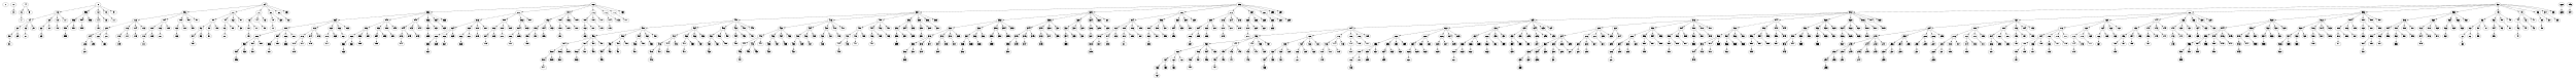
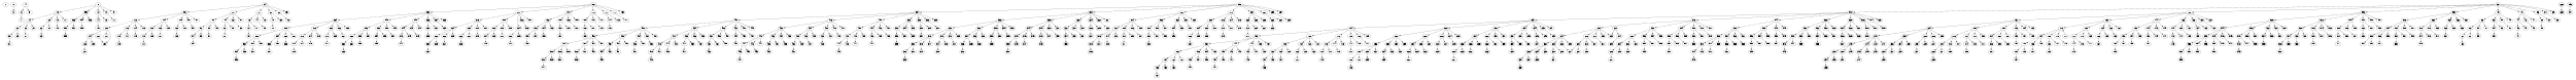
  digraph {
    1
    n2 [label=0]
    3
    4
    6
    5
    7
    8
    16
    992
    12
    10
    9
    24
    20
    18
    17
    996
    994
    993
    14
    13
    11
    28
    26
    25
    22
    21
    19
    30
    29
    27
    31
    23
    998
    997
    995
    999
    15
    64
    96
    80
    72
    68
    66
    65
    112
    104
    100
    98
    97
    88
    84
    82
    81
    76
    74
    73
    70
    69
    67
    120
    116
    114
    113
    108
    106
    105
    102
    101
    99
    124
    122
    121
    118
    117
    115
    126
    125
    123
    127
    119
    110
    109
    107
    111
    103
    92
    90
    89
    86
    85
    83
    94
    93
    91
    95
    87
    78
    77
    75
    79
    71
    768
    832
    800
    784
    776
    772
    770
    769
    864
    848
    840
    836
    834
    833
    816
    808
    804
    802
    801
    792
    788
    786
    785
    780
    778
    777
    774
    773
    771
    880
    872
    868
    866
    865
    856
    852
    850
    849
    844
    842
    841
    838
    837
    835
    888
    884
    882
    881
    876
    874
    873
    870
    869
    867
    892
    890
    889
    886
    885
    883
    894
    893
    891
    895
    887
    878
    877
    875
    879
    871
    860
    858
    857
    854
    853
    851
    862
    861
    859
    863
    855
    846
    845
    843
    847
    839
    824
    820
    818
    817
    812
    810
    809
    806
    805
    803
    828
    826
    825
    822
    821
    819
    830
    829
    827
    831
    823
    814
    813
    811
    815
    807
    796
    794
    793
    790
    789
    787
    798
    797
    795
    799
    791
    782
    781
    779
    783
    775
    256
    384
    320
    288
    272
    264
    260
    258
    257
    448
    416
    400
    392
    388
    386
    385
    352
    336
    328
    324
    322
    321
    304
    296
    292
    290
    289
    280
    276
    274
    273
    268
    266
    265
    262
    261
    259
    480
    464
    456
    452
    450
    449
    432
    424
    420
    418
    417
    408
    404
    402
    401
    396
    394
    393
    390
    389
    387
    496
    488
    484
    482
    481
    472
    468
    466
    465
    460
    458
    457
    454
    453
    451
    504
    500
    498
    497
    492
    490
    489
    486
    485
    483
    508
    506
    505
    502
    501
    499
    510
    509
    507
    511
    503
    494
    493
    491
    495
    487
    476
    474
    473
    470
    469
    467
    478
    477
    475
    479
    471
    462
    461
    459
    463
    455
    440
    436
    434
    433
    428
    426
    425
    422
    421
    419
    444
    442
    441
    438
    437
    435
    446
    445
    443
    447
    439
    430
    429
    427
    431
    423
    412
    410
    409
    406
    405
    403
    414
    413
    411
    415
    407
    398
    397
    395
    399
    391
    368
    360
    356
    354
    353
    344
    340
    338
    337
    332
    330
    329
    326
    325
    323
    376
    372
    370
    369
    364
    362
    361
    358
    357
    355
    380
    378
    377
    374
    373
    371
    382
    381
    379
    383
    375
    366
    365
    363
    367
    359
    348
    346
    345
    342
    341
    339
    350
    349
    347
    351
    343
    334
    333
    331
    335
    327
    312
    308
    306
    305
    300
    298
    297
    294
    293
    291
    316
    314
    313
    310
    309
    307
    318
    317
    315
    319
    311
    302
    301
    299
    303
    295
    284
    282
    281
    278
    277
    275
    286
    285
    283
    287
    279
    270
    269
    267
    271
    263
    32
    512
    128
    896
    960
    48
    40
    36
    34
    33
    640
    576
    544
    528
    520
    516
    514
    513
    192
    160
    144
    136
    132
    130
    129
    928
    912
    904
    900
    898
    897
    976
    968
    964
    962
    961
    56
    52
    50
    49
    44
    42
    41
    38
    37
    35
    704
    672
    656
    648
    644
    642
    641
    608
    592
    584
    580
    578
    577
    560
    552
    548
    545
    536
    532
    530
    529
    524
    522
    521
    518
    517
    515
    736
    720
    712
    708
    706
    705
    688
    680
    676
    674
    673
    664
    660
    658
    657
    652
    650
    649
    646
    645
    643
    752
    744
    740
    738
    737
    728
    724
    722
    721
    716
    714
    713
    710
    709
    707
    760
    756
    754
    753
    748
    746
    745
    742
    741
    739
    764
    762
    761
    758
    757
    755
    766
    765
    763
    767
    759
    750
    749
    747
    751
    743
    732
    730
    729
    726
    725
    723
    734
    733
    731
    735
    727
    718
    717
    715
    719
    711
    696
    692
    690
    689
    684
    682
    681
    678
    677
    675
    700
    698
    697
    694
    693
    691
    702
    701
    699
    703
    695
    686
    685
    683
    687
    679
    668
    666
    665
    662
    661
    659
    670
    669
    667
    671
    663
    654
    653
    651
    655
    647
    624
    616
    610
    609
    613
    600
    596
    594
    593
    588
    586
    585
    582
    581
    579
    632
    628
    626
    625
    620
    618
    617
    612
    614
    611
    636
    634
    633
    630
    629
    627
    638
    637
    635
    639
    631
    621
    619
    622
    623
    615
    604
    602
    601
    598
    597
    595
    606
    605
    603
    607
    599
    590
    589
    587
    591
    583
    568
    564
    562
    561
    556
    554
    553
    550
    549
    546
    547
    572
    570
    569
    566
    565
    563
    574
    573
    571
    575
    567
    558
    557
    555
    559
    551
    540
    538
    537
    534
    533
    531
    542
    541
    539
    543
    535
    526
    525
    523
    527
    519
    224
    208
    200
    196
    194
    193
    176
    168
    164
    162
    161
    152
    148
    146
    145
    140
    138
    137
    134
    133
    131
    240
    232
    228
    226
    225
    216
    212
    210
    209
    204
    202
    201
    198
    197
    195
    248
    244
    242
    241
    236
    234
    233
    230
    229
    227
    252
    250
    249
    246
    245
    243
    254
    253
    251
    255
    247
    238
    237
    235
    239
    231
    220
    218
    217
    214
    213
    211
    222
    221
    219
    223
    215
    206
    205
    203
    207
    199
    184
    180
    178
    177
    172
    170
    169
    166
    165
    163
    188
    186
    185
    182
    181
    179
    190
    189
    187
    191
    183
    174
    173
    171
    175
    167
    156
    154
    153
    150
    149
    147
    158
    157
    155
    159
    151
    142
    141
    139
    143
    135
    944
    936
    932
    930
    929
    920
    916
    914
    913
    908
    906
    905
    902
    901
    899
    952
    948
    946
    945
    940
    938
    937
    934
    933
    931
    956
    954
    953
    950
    949
    947
    958
    957
    955
    959
    951
    942
    941
    939
    943
    935
    924
    922
    921
    918
    917
    915
    926
    925
    923
    927
    919
    910
    909
    907
    911
    903
    984
    980
    978
    977
    972
    970
    969
    966
    965
    963
    988
    986
    985
    982
    981
    979
    990
    989
    987
-   991
    983
    974
    973
    971
    975
    967
    60
    58
    57
    54
    53
    51
    62
    61
    59
    63
    55
    46
    45
    43
    47
    39
    n2 -> 3
    4 -> 6
    4 -> 5
    6 -> 7
    8 -> 16
    8 -> 992
    8 -> 12
    8 -> 10
    8 -> 9
    16 -> 24
    16 -> 20
    16 -> 18
    16 -> 17
    992 -> 996
    992 -> 994
    992 -> 993
    12 -> 14
    12 -> 13
    10 -> 11
    24 -> 28
    24 -> 26
    24 -> 25
    20 -> 22
    20 -> 21
    18 -> 19
    996 -> 998
    996 -> 997
    994 -> 995
    14 -> 15
    28 -> 30
    28 -> 29
    26 -> 27
    22 -> 23
    30 -> 31
    998 -> 999
    64 -> 96
    64 -> 80
    64 -> 72
    64 -> 68
    64 -> 66
    64 -> 65
    96 -> 112
    96 -> 104
    96 -> 100
    96 -> 98
    96 -> 97
    80 -> 88
    80 -> 84
    80 -> 82
    80 -> 81
    72 -> 76
    72 -> 74
    72 -> 73
    68 -> 70
    68 -> 69
    66 -> 67
    112 -> 120
    112 -> 116
    112 -> 114
    112 -> 113
    104 -> 108
    104 -> 106
    104 -> 105
    100 -> 102
    100 -> 101
    98 -> 99
    88 -> 92
    88 -> 90
    88 -> 89
    84 -> 86
    84 -> 85
    82 -> 83
    76 -> 78
    76 -> 77
    74 -> 75
    70 -> 71
    120 -> 124
-   120 -> 122
+   120 -> 123
    120 -> 121
    116 -> 118
    116 -> 117
    114 -> 115
    108 -> 110
    108 -> 109
    106 -> 107
    102 -> 103
    124 -> 126
    124 -> 125
    122 -> 123
    118 -> 119
    126 -> 127
    110 -> 111
    92 -> 94
    92 -> 93
    90 -> 91
    86 -> 87
    94 -> 95
    78 -> 79
    768 -> 832
    768 -> 800
    768 -> 784
    768 -> 776
    768 -> 772
    768 -> 770
    768 -> 769
    832 -> 864
    832 -> 848
    832 -> 840
    832 -> 836
    832 -> 834
    832 -> 833
    800 -> 816
    800 -> 808
-   802 -> 804
+   800 -> 804
    800 -> 802
    800 -> 801
    784 -> 792
    784 -> 788
    784 -> 786
    784 -> 785
    776 -> 780
    776 -> 778
    776 -> 777
    772 -> 774
    772 -> 773
    770 -> 771
    864 -> 880
    864 -> 872
    864 -> 868
    864 -> 866
    864 -> 865
    848 -> 856
    848 -> 852
    848 -> 850
    848 -> 849
    840 -> 844
    840 -> 842
    840 -> 841
    836 -> 838
    836 -> 837
    834 -> 835
    816 -> 824
    816 -> 820
    816 -> 818
    816 -> 817
    808 -> 812
    808 -> 810
    808 -> 809
    804 -> 806
    804 -> 805
    802 -> 803
    792 -> 796
    792 -> 794
    792 -> 793
    788 -> 790
    788 -> 789
    786 -> 787
    780 -> 782
    780 -> 781
    778 -> 779
    774 -> 775
    880 -> 888
    880 -> 884
    880 -> 882
    880 -> 881
    872 -> 876
    872 -> 874
    872 -> 873
    868 -> 870
    868 -> 869
    866 -> 867
    856 -> 860
    856 -> 858
    856 -> 857
    852 -> 854
    852 -> 853
    850 -> 851
    844 -> 846
    844 -> 845
    842 -> 843
    838 -> 839
    888 -> 892
    888 -> 890
    888 -> 889
    884 -> 886
    884 -> 885
    882 -> 883
    876 -> 878
    876 -> 877
    874 -> 875
    870 -> 871
    892 -> 894
    892 -> 893
    890 -> 891
    886 -> 887
    894 -> 895
    878 -> 879
    860 -> 862
    860 -> 861
    858 -> 859
    854 -> 855
    862 -> 863
    846 -> 847
    824 -> 828
    824 -> 826
    824 -> 825
    820 -> 822
    820 -> 821
    818 -> 819
    812 -> 814
    812 -> 813
    810 -> 811
    806 -> 807
    828 -> 830
    828 -> 829
    826 -> 827
    822 -> 823
    830 -> 831
    814 -> 815
    796 -> 798
    796 -> 797
    794 -> 795
    790 -> 791
    798 -> 799
    782 -> 783
    256 -> 384
    256 -> 320
    256 -> 288
    256 -> 272
    256 -> 264
    256 -> 260
    256 -> 258
    256 -> 257
    384 -> 448
    384 -> 416
    384 -> 400
    384 -> 392
    384 -> 388
    384 -> 386
    384 -> 385
    320 -> 352
    320 -> 336
    320 -> 328
    320 -> 324
    320 -> 322
    320 -> 321
    288 -> 304
    288 -> 296
    288 -> 292
    288 -> 290
    288 -> 289
    272 -> 280
    272 -> 276
    272 -> 274
    272 -> 273
    264 -> 268
    264 -> 266
    264 -> 265
    260 -> 262
    260 -> 261
    258 -> 259
    448 -> 480
    448 -> 464
    448 -> 456
    448 -> 452
    448 -> 450
    448 -> 449
    416 -> 432
    416 -> 424
    416 -> 420
    416 -> 418
    416 -> 417
    400 -> 408
    400 -> 404
    400 -> 402
    400 -> 401
    392 -> 396
    392 -> 394
    392 -> 393
    388 -> 390
    388 -> 389
    386 -> 387
    352 -> 368
    352 -> 360
    352 -> 356
    352 -> 354
    352 -> 353
    336 -> 344
    336 -> 340
    336 -> 338
    336 -> 337
    328 -> 332
    328 -> 330
    328 -> 329
    324 -> 326
    324 -> 325
    322 -> 323
    304 -> 312
    304 -> 308
    304 -> 306
    304 -> 305
    296 -> 300
    296 -> 298
    296 -> 297
    292 -> 294
    292 -> 293
    290 -> 291
    280 -> 284
    280 -> 282
    280 -> 281
    276 -> 278
    276 -> 277
    274 -> 275
    268 -> 270
    268 -> 269
    266 -> 267
    262 -> 263
    480 -> 496
    480 -> 488
    480 -> 484
    480 -> 482
    480 -> 481
    464 -> 472
    464 -> 468
    464 -> 466
    464 -> 465
    456 -> 460
    456 -> 458
    456 -> 457
    452 -> 454
    452 -> 453
    450 -> 451
    432 -> 440
    432 -> 436
    432 -> 434
    432 -> 433
    424 -> 428
    424 -> 426
    424 -> 425
    420 -> 422
    420 -> 421
    418 -> 419
    408 -> 412
    408 -> 410
    408 -> 409
    404 -> 406
    404 -> 405
    402 -> 403
    396 -> 398
    396 -> 397
    394 -> 395
    390 -> 391
    496 -> 504
    496 -> 500
    496 -> 498
    496 -> 497
    488 -> 492
    488 -> 490
    488 -> 489
    484 -> 486
    484 -> 485
    482 -> 483
    472 -> 476
    472 -> 474
    472 -> 473
    468 -> 470
    468 -> 469
    466 -> 467
    460 -> 462
    460 -> 461
    458 -> 459
    454 -> 455
    504 -> 508
    504 -> 506
    504 -> 505
    500 -> 502
    500 -> 501
    498 -> 499
    492 -> 494
    492 -> 493
    490 -> 491
    486 -> 487
    508 -> 510
    508 -> 509
    506 -> 507
    502 -> 503
    510 -> 511
    494 -> 495
    476 -> 478
    476 -> 477
    474 -> 475
    470 -> 471
    478 -> 479
    462 -> 463
    440 -> 444
    440 -> 442
    440 -> 441
    436 -> 438
    436 -> 437
    434 -> 435
    428 -> 430
    428 -> 429
    426 -> 427
    422 -> 423
    444 -> 446
-   442 -> 445
+   444 -> 445
    442 -> 443
    438 -> 439
    446 -> 447
    430 -> 431
    412 -> 414
    412 -> 413
    410 -> 411
    406 -> 407
    414 -> 415
    398 -> 399
    368 -> 376
    368 -> 372
    368 -> 370
    368 -> 369
    360 -> 364
    360 -> 362
    360 -> 361
    356 -> 358
    356 -> 357
    354 -> 355
    344 -> 348
    344 -> 346
    344 -> 345
    340 -> 342
    340 -> 341
    338 -> 339
    332 -> 334
    332 -> 333
    330 -> 331
    326 -> 327
    376 -> 380
    376 -> 378
    376 -> 377
    372 -> 374
    372 -> 373
    370 -> 371
    364 -> 366
    364 -> 365
    362 -> 363
    358 -> 359
    380 -> 382
    380 -> 381
    378 -> 379
    374 -> 375
    382 -> 383
    366 -> 367
    348 -> 350
    348 -> 349
    346 -> 347
    342 -> 343
    350 -> 351
    334 -> 335
    312 -> 316
    312 -> 314
    312 -> 313
    308 -> 310
    308 -> 309
    306 -> 307
    300 -> 302
    300 -> 301
    298 -> 299
    294 -> 295
    316 -> 318
    316 -> 317
    314 -> 315
    310 -> 311
    318 -> 319
    302 -> 303
    284 -> 286
    284 -> 285
    282 -> 283
    278 -> 279
    286 -> 287
    270 -> 271
    32 -> 512
    32 -> 128
    32 -> 896
    32 -> 960
    32 -> 48
    32 -> 40
    32 -> 36
    32 -> 34
    32 -> 33
    512 -> 640
    512 -> 576
    512 -> 544
    512 -> 528
    512 -> 520
    512 -> 516
    512 -> 514
    512 -> 513
    128 -> 192
    128 -> 160
    128 -> 144
    128 -> 136
    128 -> 132
    128 -> 130
    128 -> 129
    896 -> 928
    896 -> 912
    896 -> 904
    896 -> 900
    896 -> 898
    896 -> 897
    960 -> 976
    960 -> 968
    960 -> 964
    960 -> 962
    960 -> 961
    48 -> 56
    48 -> 52
    48 -> 50
    48 -> 49
    40 -> 44
    40 -> 42
    40 -> 41
    36 -> 38
    36 -> 37
    34 -> 35
    640 -> 704
    640 -> 672
    640 -> 656
    640 -> 648
    640 -> 644
    640 -> 642
    640 -> 641
    576 -> 608
    576 -> 592
    576 -> 584
    576 -> 580
    576 -> 578
    576 -> 577
    544 -> 560
    544 -> 552
    544 -> 548
    544 -> 545
    528 -> 536
    528 -> 532
    528 -> 530
    528 -> 529
    520 -> 524
    520 -> 522
    520 -> 521
    516 -> 518
    516 -> 517
    514 -> 515
    192 -> 224
    192 -> 208
    192 -> 200
    192 -> 196
    192 -> 194
    192 -> 193
    160 -> 176
    160 -> 168
    160 -> 164
    160 -> 162
    160 -> 161
    144 -> 152
    144 -> 148
    144 -> 146
    144 -> 145
    136 -> 140
    136 -> 138
    136 -> 137
    132 -> 134
    132 -> 133
    130 -> 131
    928 -> 944
    928 -> 936
    928 -> 932
    928 -> 930
    928 -> 929
    912 -> 920
    912 -> 916
    912 -> 914
    912 -> 913
    904 -> 908
    904 -> 906
    904 -> 905
    900 -> 902
    900 -> 901
    898 -> 899
    976 -> 984
    976 -> 980
    976 -> 978
    976 -> 977
    968 -> 972
    968 -> 970
    968 -> 969
    964 -> 966
    964 -> 965
    962 -> 963
    56 -> 60
    56 -> 58
    56 -> 57
    52 -> 54
    52 -> 53
    50 -> 51
    44 -> 46
    44 -> 45
    42 -> 43
    38 -> 39
    704 -> 736
    704 -> 720
    704 -> 712
    704 -> 708
    704 -> 706
    704 -> 705
    672 -> 688
    672 -> 680
    672 -> 676
    672 -> 674
    672 -> 673
    656 -> 664
    656 -> 660
    656 -> 658
    656 -> 657
    648 -> 652
    648 -> 650
    648 -> 649
    644 -> 646
    644 -> 645
    642 -> 643
    608 -> 624
    608 -> 616
    608 -> 610
    608 -> 609
    608 -> 613
    592 -> 600
    592 -> 596
    592 -> 594
    592 -> 593
    584 -> 588
    584 -> 586
    584 -> 585
    580 -> 582
    580 -> 581
    578 -> 579
    560 -> 568
    560 -> 564
    560 -> 562
    560 -> 561
    552 -> 556
    552 -> 554
    552 -> 553
    548 -> 550
    548 -> 549
    536 -> 540
    536 -> 538
    536 -> 537
    532 -> 534
    532 -> 533
    530 -> 531
    524 -> 526
    524 -> 525
    522 -> 523
    518 -> 519
    736 -> 752
    736 -> 744
    736 -> 740
    736 -> 738
    736 -> 737
    720 -> 728
    720 -> 724
    720 -> 722
    720 -> 721
    712 -> 716
    712 -> 714
    712 -> 713
    708 -> 710
    708 -> 709
    706 -> 707
    688 -> 696
    688 -> 692
    688 -> 690
    688 -> 689
    680 -> 684
    680 -> 682
    680 -> 681
    676 -> 678
    676 -> 677
    674 -> 675
    664 -> 668
    664 -> 666
    664 -> 665
    660 -> 662
    660 -> 661
    658 -> 659
    652 -> 654
    652 -> 653
    650 -> 651
    646 -> 647
    752 -> 760
    752 -> 756
    752 -> 754
    752 -> 753
    744 -> 748
    744 -> 746
    744 -> 745
    740 -> 742
    740 -> 741
    738 -> 739
    728 -> 732
    728 -> 730
    728 -> 729
    724 -> 726
    724 -> 725
    722 -> 723
    716 -> 718
    716 -> 717
    714 -> 715
    710 -> 711
    760 -> 764
    760 -> 762
    760 -> 761
    756 -> 758
    756 -> 757
    754 -> 755
    748 -> 750
    748 -> 749
    746 -> 747
    742 -> 743
    764 -> 766
    764 -> 765
    762 -> 763
    758 -> 759
    766 -> 767
    750 -> 751
    732 -> 734
    732 -> 733
    730 -> 731
    726 -> 727
    734 -> 735
    718 -> 719
    696 -> 700
    696 -> 698
    696 -> 697
    692 -> 694
    692 -> 693
    690 -> 691
    684 -> 686
    684 -> 685
    682 -> 683
    678 -> 679
    700 -> 702
    700 -> 701
    698 -> 699
    694 -> 695
    702 -> 703
    686 -> 687
    668 -> 670
    668 -> 669
    666 -> 667
    662 -> 663
    670 -> 671
    654 -> 655
    624 -> 632
    624 -> 628
    624 -> 626
    624 -> 625
    616 -> 620
    616 -> 618
    616 -> 617
    610 -> 611
    600 -> 604
    600 -> 602
    600 -> 601
    596 -> 598
    596 -> 597
    594 -> 595
    588 -> 590
    588 -> 589
    586 -> 587
    582 -> 583
    632 -> 636
    632 -> 634
    632 -> 633
    628 -> 630
    628 -> 629
    626 -> 627
    620 -> 627
    620 -> 621
    618 -> 619
    612 -> 613
    612 -> 614
    614 -> 615
    636 -> 638
    636 -> 637
    634 -> 635
    630 -> 631
    638 -> 639
    622 -> 623
    604 -> 606
    604 -> 605
    602 -> 603
    598 -> 599
    606 -> 607
    590 -> 591
    568 -> 572
    568 -> 570
    568 -> 569
    564 -> 566
    564 -> 565
    562 -> 563
    556 -> 558
    556 -> 557
    554 -> 555
    550 -> 551
    546 -> 547
    572 -> 574
    572 -> 573
    570 -> 571
    566 -> 567
    574 -> 575
    558 -> 559
    540 -> 542
    540 -> 541
    538 -> 539
    534 -> 535
    542 -> 543
    526 -> 527
    224 -> 240
    224 -> 232
    224 -> 228
    224 -> 226
    224 -> 225
    208 -> 216
    208 -> 212
    208 -> 210
    208 -> 209
    200 -> 204
    200 -> 202
    200 -> 201
    196 -> 198
    196 -> 197
    194 -> 195
    176 -> 184
    176 -> 180
    176 -> 178
-   176 -> 177
+   177 -> 176
    168 -> 172
    168 -> 170
    168 -> 169
    164 -> 166
    164 -> 165
    162 -> 163
    152 -> 156
    152 -> 154
    152 -> 153
    148 -> 150
    148 -> 149
    146 -> 147
    140 -> 142
    140 -> 141
    138 -> 139
    134 -> 135
    240 -> 248
    240 -> 244
    240 -> 242
    240 -> 241
    232 -> 236
    232 -> 234
    232 -> 233
    228 -> 230
    228 -> 229
    226 -> 227
    216 -> 220
    216 -> 218
    216 -> 217
    212 -> 214
    212 -> 213
    210 -> 211
    204 -> 206
    204 -> 205
    202 -> 203
    198 -> 199
    248 -> 252
    248 -> 250
    248 -> 249
    244 -> 246
    244 -> 245
    242 -> 243
    236 -> 238
    236 -> 237
    234 -> 235
    230 -> 231
    252 -> 254
    252 -> 253
    250 -> 251
    246 -> 247
    254 -> 255
    238 -> 239
    220 -> 222
    220 -> 221
    218 -> 219
    214 -> 215
    222 -> 223
    206 -> 207
    184 -> 188
    184 -> 186
    184 -> 185
    180 -> 182
    180 -> 181
    178 -> 179
    172 -> 174
    172 -> 173
    170 -> 171
    166 -> 167
    188 -> 190
    188 -> 189
    186 -> 187
    182 -> 183
    190 -> 191
    174 -> 175
    156 -> 158
    156 -> 157
    154 -> 155
    150 -> 151
    158 -> 159
    142 -> 143
    944 -> 952
    944 -> 948
    944 -> 946
    944 -> 945
    936 -> 940
    936 -> 938
    936 -> 937
    932 -> 934
    932 -> 933
    930 -> 931
    920 -> 924
    920 -> 922
    920 -> 921
    916 -> 918
    916 -> 917
    914 -> 915
    908 -> 910
    908 -> 909
    906 -> 907
    902 -> 903
    952 -> 956
    952 -> 954
    952 -> 953
    948 -> 950
    948 -> 949
    946 -> 947
    940 -> 942
    940 -> 941
    938 -> 939
    934 -> 935
    956 -> 958
    956 -> 957
    954 -> 955
    950 -> 951
    958 -> 959
    942 -> 943
    924 -> 926
    924 -> 925
    922 -> 923
    918 -> 919
    926 -> 927
    910 -> 911
    984 -> 988
    984 -> 986
    984 -> 985
    980 -> 982
    980 -> 981
    978 -> 979
    972 -> 974
    972 -> 973
    970 -> 971
    966 -> 967
    988 -> 990
    988 -> 989
    986 -> 987
    982 -> 983
-   990 -> 991
    974 -> 975
    60 -> 62
    60 -> 61
    58 -> 59
    54 -> 55
    62 -> 63
    46 -> 47
  }
